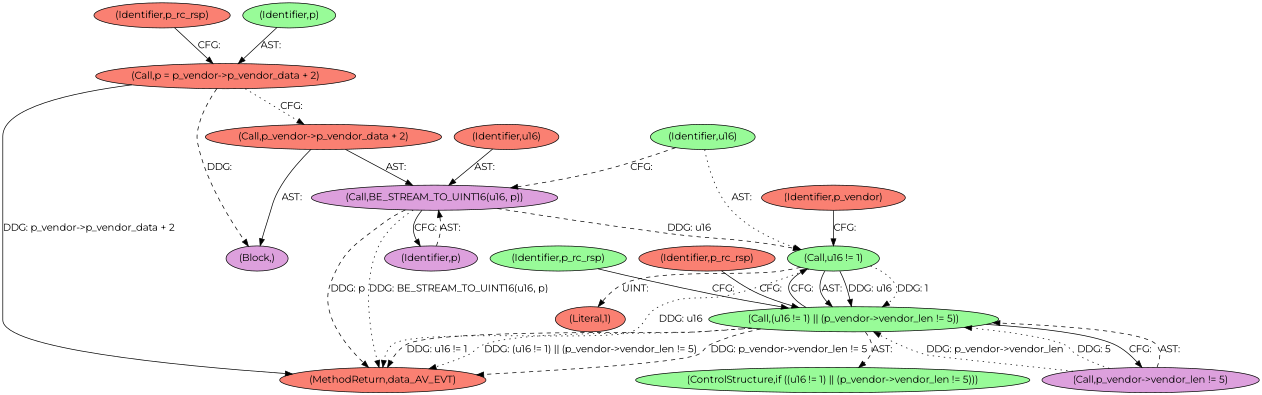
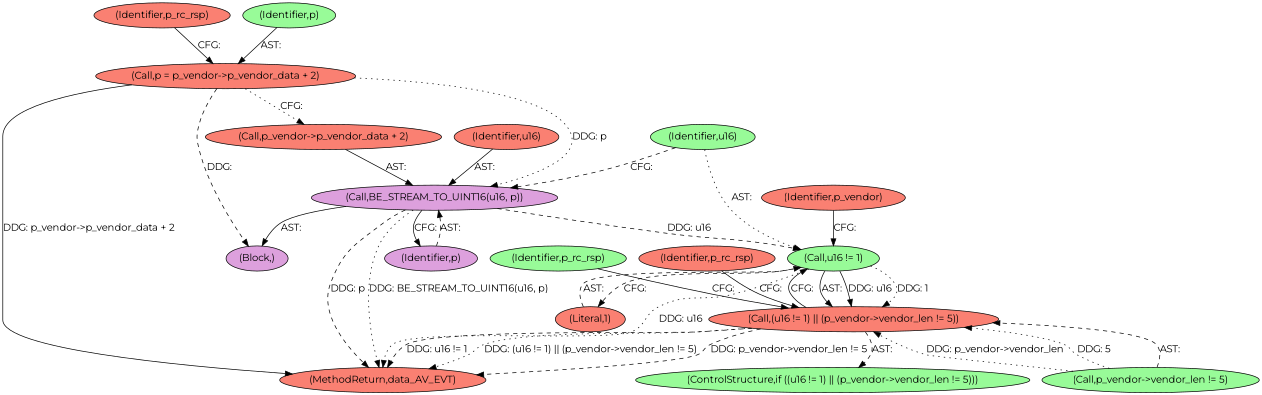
  digraph {
    fontname=Montserrat
    node [fillcolor=salmon fontname=Montserrat style=filled]
    edge [fontname=Montserrat style=solid]
    n1 [label="(Call,p = p_vendor->p_vendor_data + 2)"]
    n2 [fillcolor=plum label="(Call,BE_STREAM_TO_UINT16(u16, p))"]
    n3 [label="(Call,p_vendor->p_vendor_data + 2)"]
    n4 [label="(MethodReturn,data_AV_EVT)"]
    n5 [fillcolor=plum label="(Block,)"]
    n6 [fillcolor=palegreen label="(Call,u16 != 1)"]
    n7 [fillcolor=plum label="(Identifier,p)"]
-   n8 [fillcolor=palegreen label="(Call,(u16 != 1) || (p_vendor->vendor_len != 5))"]
+   n8 [label="(Call,(u16 != 1) || (p_vendor->vendor_len != 5))"]
    n9 [label="(Literal,1)"]
-   n10 [fillcolor=plum label="(Call,p_vendor->vendor_len != 5)"]
+   n10 [fillcolor=palegreen label="(Call,p_vendor->vendor_len != 5)"]
    n11 [fillcolor=palegreen label="(ControlStructure,if ((u16 != 1) || (p_vendor->vendor_len != 5)))"]
    n12 [label="(Identifier,p_rc_rsp)"]
    n13 [fillcolor=palegreen label="(Identifier,p_rc_rsp)"]
    n14 [label="(Identifier,p_rc_rsp)"]
    n15 [fillcolor=palegreen label="(Identifier,u16)"]
    n16 [label="(Identifier,p_vendor)"]
    n17 [fillcolor=palegreen label="(Identifier,p)"]
    n18 [label="(Identifier,u16)"]
+   n1 -> n2 [label="DDG: p" style=dotted]
    n1 -> n3 [label="CFG: " style=dotted]
    n1 -> n4 [label="DDG: p_vendor->p_vendor_data + 2"]
    n1 -> n5 [label="DDG: " style=dashed]
    n2 -> n4 [label="DDG: BE_STREAM_TO_UINT16(u16, p)" style=dotted]
    n2 -> n4 [label="DDG: p" style=dashed]
-   n3 -> n5 [label="AST: "]
+   n2 -> n5 [label="AST: "]
    n2 -> n6 [label="DDG: u16" style=dashed]
    n2 -> n7 [label="CFG: "]
    n3 -> n2 [label="AST: "]
    n6 -> n4 [label="DDG: u16" style=dotted]
    n6 -> n8 [label="AST: "]
    n6 -> n8 [label="DDG: u16"]
    n6 -> n8 [label="DDG: 1" style=dotted]
-   n6 -> n9 [label="UINT: " style=dashed]
+   n6 -> n9 [label="CFG: " style=dashed]
    n7 -> n2 [label="AST: " style=dashed]
    n8 -> n4 [label="DDG: u16 != 1" style=dashed]
    n8 -> n4 [label="DDG: (u16 != 1) || (p_vendor->vendor_len != 5)" style=dotted]
    n8 -> n4 [label="DDG: p_vendor->vendor_len != 5" style=dashed]
    n8 -> n6 [label="CFG: "]
-   n8 -> n10 [label="CFG: "]
    n8 -> n11 [label="AST: " style=dashed]
+   n9 -> n6 [label="AST: " style=dashed]
    n10 -> n8 [label="AST: " style=dashed]
    n10 -> n8 [label="DDG: p_vendor->vendor_len" style=dotted]
    n10 -> n8 [label="DDG: 5" style=dotted]
    n12 -> n1 [label="CFG: "]
    n13 -> n8 [label="CFG: "]
    n14 -> n8 [label="CFG: "]
    n15 -> n2 [label="CFG: " style=dashed]
    n15 -> n6 [label="AST: " style=dotted]
    n16 -> n6 [label="CFG: "]
    n17 -> n1 [label="AST: "]
    n18 -> n2 [label="AST: "]
  }
